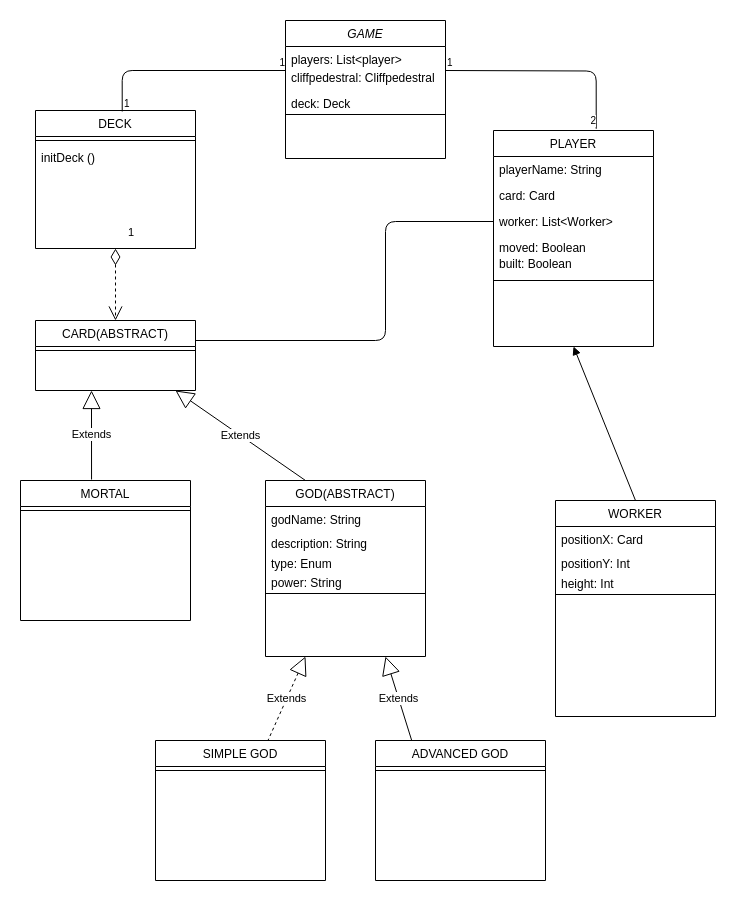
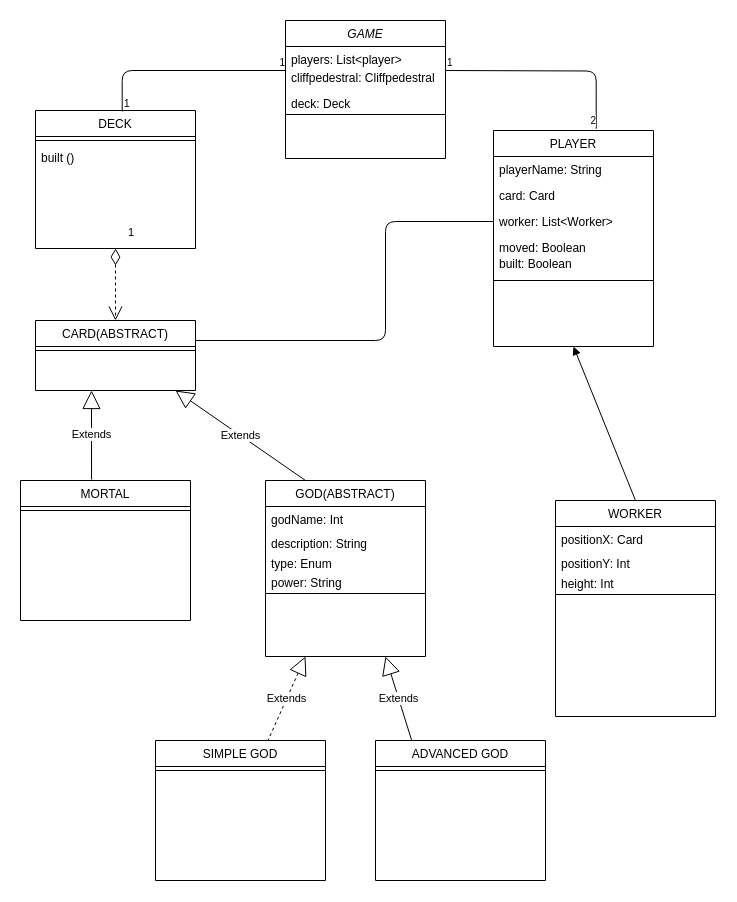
  <mxCell id="0" />
  <mxCell id="1" parent="0" />
  <mxCell id="2" value="PLAYER" style="swimlane;fontStyle=0;align=center;verticalAlign=top;childLayout=stackLayout;horizontal=1;startSize=26;horizontalStack=0;resizeParent=1;resizeLast=0;collapsible=1;marginBottom=0;rounded=0;shadow=0;strokeWidth=1;" parent="1" vertex="1"><mxGeometry x="493" y="130" width="160" height="216" as="geometry"><mxRectangle x="550" y="140" width="160" height="26" as="alternateBounds" /></mxGeometry></mxCell>
  <mxCell id="3" value="playerName: String" style="text;align=left;verticalAlign=top;spacingLeft=4;spacingRight=4;overflow=hidden;rotatable=0;points=[[0,0.5],[1,0.5]];portConstraint=eastwest;" parent="2" vertex="1"><mxGeometry y="26" width="160" height="26" as="geometry" /></mxCell>
  <mxCell id="4" value="card: Card" style="text;align=left;verticalAlign=top;spacingLeft=4;spacingRight=4;overflow=hidden;rotatable=0;points=[[0,0.5],[1,0.5]];portConstraint=eastwest;rounded=0;shadow=0;html=0;" parent="2" vertex="1"><mxGeometry y="52" width="160" height="26" as="geometry" /></mxCell>
  <mxCell id="5" value="worker: List&lt;Worker&gt;" style="text;align=left;verticalAlign=top;spacingLeft=4;spacingRight=4;overflow=hidden;rotatable=0;points=[[0,0.5],[1,0.5]];portConstraint=eastwest;rounded=0;shadow=0;html=0;" parent="2" vertex="1"><mxGeometry y="78" width="160" height="26" as="geometry" /></mxCell>
  <mxCell id="6" value="moved: Boolean&#10;" style="text;align=left;verticalAlign=top;spacingLeft=4;spacingRight=4;overflow=hidden;rotatable=0;points=[[0,0.5],[1,0.5]];portConstraint=eastwest;rounded=0;shadow=0;html=0;" parent="2" vertex="1"><mxGeometry y="104" width="160" height="26" as="geometry" /></mxCell>
  <mxCell id="7" value="" style="line;html=1;strokeWidth=1;align=left;verticalAlign=middle;spacingTop=-1;spacingLeft=3;spacingRight=3;rotatable=0;labelPosition=right;points=[];portConstraint=eastwest;" parent="2" vertex="1"><mxGeometry y="130" width="160" height="40" as="geometry" /></mxCell>
  <mxCell id="8" value="GAME" style="swimlane;fontStyle=2;align=center;verticalAlign=top;childLayout=stackLayout;horizontal=1;startSize=26;horizontalStack=0;resizeParent=1;resizeLast=0;collapsible=1;marginBottom=0;rounded=0;shadow=0;strokeWidth=1;" parent="1" vertex="1"><mxGeometry x="285" y="20" width="160" height="138" as="geometry"><mxRectangle x="230" y="140" width="160" height="26" as="alternateBounds" /></mxGeometry></mxCell>
  <mxCell id="9" value="players: List&lt;player&gt; " style="text;align=left;verticalAlign=top;spacingLeft=4;spacingRight=4;overflow=hidden;rotatable=0;points=[[0,0.5],[1,0.5]];portConstraint=eastwest;" parent="8" vertex="1"><mxGeometry y="26" width="160" height="18" as="geometry" /></mxCell>
  <mxCell id="10" value="cliffpedestral: Cliffpedestral" style="text;align=left;verticalAlign=top;spacingLeft=4;spacingRight=4;overflow=hidden;rotatable=0;points=[[0,0.5],[1,0.5]];portConstraint=eastwest;rounded=0;shadow=0;html=0;" parent="8" vertex="1"><mxGeometry y="44" width="160" height="26" as="geometry" /></mxCell>
  <mxCell id="11" value="deck: Deck" style="text;align=left;verticalAlign=top;spacingLeft=4;spacingRight=4;overflow=hidden;rotatable=0;points=[[0,0.5],[1,0.5]];portConstraint=eastwest;rounded=0;shadow=0;html=0;" parent="8" vertex="1"><mxGeometry y="70" width="160" height="20" as="geometry" /></mxCell>
  <mxCell id="12" value="" style="line;html=1;strokeWidth=1;align=left;verticalAlign=middle;spacingTop=-1;spacingLeft=3;spacingRight=3;rotatable=0;labelPosition=right;points=[];portConstraint=eastwest;" parent="8" vertex="1"><mxGeometry y="90" width="160" height="8" as="geometry" /></mxCell>
  <mxCell id="13" value="DECK" style="swimlane;fontStyle=0;align=center;verticalAlign=top;childLayout=stackLayout;horizontal=1;startSize=26;horizontalStack=0;resizeParent=1;resizeLast=0;collapsible=1;marginBottom=0;rounded=0;shadow=0;strokeWidth=1;" parent="1" vertex="1"><mxGeometry x="35" y="110" width="160" height="138" as="geometry"><mxRectangle x="130" y="380" width="160" height="26" as="alternateBounds" /></mxGeometry></mxCell>
  <mxCell id="14" value="" style="line;html=1;strokeWidth=1;align=left;verticalAlign=middle;spacingTop=-1;spacingLeft=3;spacingRight=3;rotatable=0;labelPosition=right;points=[];portConstraint=eastwest;" parent="13" vertex="1"><mxGeometry y="26" width="160" height="8" as="geometry" /></mxCell>
- <mxCell id="15" value="initDeck ()" style="text;align=left;verticalAlign=top;spacingLeft=4;spacingRight=4;overflow=hidden;rotatable=0;points=[[0,0.5],[1,0.5]];portConstraint=eastwest;fontStyle=0" parent="13" vertex="1"><mxGeometry y="34" width="160" height="26" as="geometry" /></mxCell>
+ <mxCell id="15" value="built ()" style="text;align=left;verticalAlign=top;spacingLeft=4;spacingRight=4;overflow=hidden;rotatable=0;points=[[0,0.5],[1,0.5]];portConstraint=eastwest;fontStyle=0" parent="13" vertex="1"><mxGeometry y="34" width="160" height="26" as="geometry" /></mxCell>
  <mxCell id="16" value="CARD(ABSTRACT)" style="swimlane;fontStyle=0;align=center;verticalAlign=top;childLayout=stackLayout;horizontal=1;startSize=26;horizontalStack=0;resizeParent=1;resizeLast=0;collapsible=1;marginBottom=0;rounded=0;shadow=0;strokeWidth=1;" parent="1" vertex="1"><mxGeometry x="35" y="320" width="160" height="70" as="geometry"><mxRectangle x="340" y="380" width="170" height="26" as="alternateBounds" /></mxGeometry></mxCell>
  <mxCell id="17" value="" style="line;html=1;strokeWidth=1;align=left;verticalAlign=middle;spacingTop=-1;spacingLeft=3;spacingRight=3;rotatable=0;labelPosition=right;points=[];portConstraint=eastwest;" parent="16" vertex="1"><mxGeometry y="26" width="160" height="8" as="geometry" /></mxCell>
  <mxCell id="18" value="Extends" style="endArrow=block;endSize=16;endFill=0;html=1;exitX=0.659;exitY=0.007;exitDx=0;exitDy=0;exitPerimeter=0;entryX=0.25;entryY=1;entryDx=0;entryDy=0;dashed=1;" parent="1" source="47" target="19" edge="1"><mxGeometry width="160" relative="1" as="geometry"><mxPoint x="255" y="735" as="sourcePoint" /><mxPoint x="335" y="645" as="targetPoint" /></mxGeometry></mxCell>
  <mxCell id="19" value="GOD(ABSTRACT)" style="swimlane;fontStyle=0;align=center;verticalAlign=top;childLayout=stackLayout;horizontal=1;startSize=26;horizontalStack=0;resizeParent=1;resizeLast=0;collapsible=1;marginBottom=0;rounded=0;shadow=0;strokeWidth=1;" parent="1" vertex="1"><mxGeometry x="265" y="480" width="160" height="176" as="geometry"><mxRectangle x="550" y="140" width="160" height="26" as="alternateBounds" /></mxGeometry></mxCell>
- <mxCell id="20" value="godName: String&#10;&#10;" style="text;align=left;verticalAlign=top;spacingLeft=4;spacingRight=4;overflow=hidden;rotatable=0;points=[[0,0.5],[1,0.5]];portConstraint=eastwest;" parent="19" vertex="1"><mxGeometry y="26" width="160" height="24" as="geometry" /></mxCell>
+ <mxCell id="20" value="godName: Int&#10;&#10;" style="text;align=left;verticalAlign=top;spacingLeft=4;spacingRight=4;overflow=hidden;rotatable=0;points=[[0,0.5],[1,0.5]];portConstraint=eastwest;" parent="19" vertex="1"><mxGeometry y="26" width="160" height="24" as="geometry" /></mxCell>
  <mxCell id="21" value="description: String" style="text;align=left;verticalAlign=top;spacingLeft=4;spacingRight=4;overflow=hidden;rotatable=0;points=[[0,0.5],[1,0.5]];portConstraint=eastwest;rounded=0;shadow=0;html=0;" parent="19" vertex="1"><mxGeometry y="50" width="160" height="26" as="geometry" /></mxCell>
  <mxCell id="22" value="" style="line;html=1;strokeWidth=1;align=left;verticalAlign=middle;spacingTop=-1;spacingLeft=3;spacingRight=3;rotatable=0;labelPosition=right;points=[];portConstraint=eastwest;" parent="19" vertex="1"><mxGeometry y="76" width="160" height="74" as="geometry" /></mxCell>
  <mxCell id="23" value="ADVANCED GOD" style="swimlane;fontStyle=0;align=center;verticalAlign=top;childLayout=stackLayout;horizontal=1;startSize=26;horizontalStack=0;resizeParent=1;resizeLast=0;collapsible=1;marginBottom=0;rounded=0;shadow=0;strokeWidth=1;" parent="1" vertex="1"><mxGeometry x="375" y="740" width="170" height="140" as="geometry"><mxRectangle x="550" y="140" width="160" height="26" as="alternateBounds" /></mxGeometry></mxCell>
  <mxCell id="24" value="" style="line;html=1;strokeWidth=1;align=left;verticalAlign=middle;spacingTop=-1;spacingLeft=3;spacingRight=3;rotatable=0;labelPosition=right;points=[];portConstraint=eastwest;" parent="23" vertex="1"><mxGeometry y="26" width="170" height="8" as="geometry" /></mxCell>
  <mxCell id="25" value="type: Enum" style="text;strokeColor=none;fillColor=none;align=left;verticalAlign=top;spacingLeft=4;spacingRight=4;overflow=hidden;rotatable=0;points=[[0,0.5],[1,0.5]];portConstraint=eastwest;" parent="1" vertex="1"><mxGeometry x="265" y="550" width="160" height="26" as="geometry" /></mxCell>
  <mxCell id="26" value="power: String" style="text;strokeColor=none;fillColor=none;align=left;verticalAlign=top;spacingLeft=4;spacingRight=4;overflow=hidden;rotatable=0;points=[[0,0.5],[1,0.5]];portConstraint=eastwest;" parent="1" vertex="1"><mxGeometry x="265" y="569" width="100" height="26" as="geometry" /></mxCell>
  <mxCell id="27" value="Extends" style="endArrow=block;endSize=16;endFill=0;html=1;entryX=0.75;entryY=1;entryDx=0;entryDy=0;" parent="1" target="19" edge="1"><mxGeometry width="160" relative="1" as="geometry"><mxPoint x="411.212" y="740" as="sourcePoint" /><mxPoint x="345" y="645" as="targetPoint" /></mxGeometry></mxCell>
  <mxCell id="28" value="Extends" style="endArrow=block;endSize=16;endFill=0;html=1;exitX=0.25;exitY=0;exitDx=0;exitDy=0;" parent="1" source="19" edge="1"><mxGeometry width="160" relative="1" as="geometry"><mxPoint x="225" y="500" as="sourcePoint" /><mxPoint x="175" y="390" as="targetPoint" /></mxGeometry></mxCell>
  <mxCell id="29" value="MORTAL" style="swimlane;fontStyle=0;align=center;verticalAlign=top;childLayout=stackLayout;horizontal=1;startSize=26;horizontalStack=0;resizeParent=1;resizeLast=0;collapsible=1;marginBottom=0;rounded=0;shadow=0;strokeWidth=1;" parent="1" vertex="1"><mxGeometry x="20" y="480" width="170" height="140" as="geometry"><mxRectangle x="550" y="140" width="160" height="26" as="alternateBounds" /></mxGeometry></mxCell>
  <mxCell id="30" value="" style="line;html=1;strokeWidth=1;align=left;verticalAlign=middle;spacingTop=-1;spacingLeft=3;spacingRight=3;rotatable=0;labelPosition=right;points=[];portConstraint=eastwest;" parent="29" vertex="1"><mxGeometry y="26" width="170" height="8" as="geometry" /></mxCell>
  <mxCell id="31" value="Extends" style="endArrow=block;endSize=16;endFill=0;html=1;exitX=0.418;exitY=-0.007;exitDx=0;exitDy=0;exitPerimeter=0;" parent="1" source="29" edge="1"><mxGeometry width="160" relative="1" as="geometry"><mxPoint x="190" y="510" as="sourcePoint" /><mxPoint x="91" y="390" as="targetPoint" /></mxGeometry></mxCell>
  <mxCell id="32" value="" style="endArrow=none;html=1;edgeStyle=orthogonalEdgeStyle;entryX=0;entryY=0.5;entryDx=0;entryDy=0;" parent="1" target="5" edge="1"><mxGeometry relative="1" as="geometry"><mxPoint x="195" y="340" as="sourcePoint" /><mxPoint x="355" y="340" as="targetPoint" /><Array as="points"><mxPoint x="385" y="340" /><mxPoint x="385" y="221" /></Array></mxGeometry></mxCell>
  <mxCell id="33" value="1" style="endArrow=open;html=1;endSize=12;startArrow=diamondThin;startSize=14;startFill=0;edgeStyle=orthogonalEdgeStyle;align=left;verticalAlign=bottom;entryX=0.5;entryY=0;entryDx=0;entryDy=0;exitX=0.5;exitY=1;exitDx=0;exitDy=0;dashed=1;" parent="1" source="13" target="16" edge="1"><mxGeometry x="0.062" y="-46" relative="1" as="geometry"><mxPoint x="104" y="250" as="sourcePoint" /><mxPoint x="115" y="290" as="targetPoint" /><mxPoint x="57" y="-45" as="offset" /></mxGeometry></mxCell>
  <mxCell id="34" value="WORKER" style="swimlane;fontStyle=0;align=center;verticalAlign=top;childLayout=stackLayout;horizontal=1;startSize=26;horizontalStack=0;resizeParent=1;resizeLast=0;collapsible=1;marginBottom=0;rounded=0;shadow=0;strokeWidth=1;" parent="1" vertex="1"><mxGeometry x="555" y="500" width="160" height="216" as="geometry"><mxRectangle x="550" y="140" width="160" height="26" as="alternateBounds" /></mxGeometry></mxCell>
  <mxCell id="35" value="positionX: Card&#10;" style="text;align=left;verticalAlign=top;spacingLeft=4;spacingRight=4;overflow=hidden;rotatable=0;points=[[0,0.5],[1,0.5]];portConstraint=eastwest;" parent="34" vertex="1"><mxGeometry y="26" width="160" height="24" as="geometry" /></mxCell>
  <mxCell id="36" value="positionY: Int" style="text;align=left;verticalAlign=top;spacingLeft=4;spacingRight=4;overflow=hidden;rotatable=0;points=[[0,0.5],[1,0.5]];portConstraint=eastwest;rounded=0;shadow=0;html=0;" parent="34" vertex="1"><mxGeometry y="50" width="160" height="20" as="geometry" /></mxCell>
  <mxCell id="37" value="height: Int" style="text;align=left;verticalAlign=top;spacingLeft=4;spacingRight=4;overflow=hidden;rotatable=0;points=[[0,0.5],[1,0.5]];portConstraint=eastwest;rounded=0;shadow=0;html=0;" parent="34" vertex="1"><mxGeometry y="70" width="160" height="20" as="geometry" /></mxCell>
  <mxCell id="38" value="" style="line;html=1;strokeWidth=1;align=left;verticalAlign=middle;spacingTop=-1;spacingLeft=3;spacingRight=3;rotatable=0;labelPosition=right;points=[];portConstraint=eastwest;" parent="34" vertex="1"><mxGeometry y="90" width="160" height="8" as="geometry" /></mxCell>
  <mxCell id="39" value="built: Boolean" style="text;align=left;verticalAlign=top;spacingLeft=4;spacingRight=4;overflow=hidden;rotatable=0;points=[[0,0.5],[1,0.5]];portConstraint=eastwest;rounded=0;shadow=0;html=0;" parent="1" vertex="1"><mxGeometry x="493" y="250" width="160" height="26" as="geometry" /></mxCell>
  <mxCell id="40" value="" style="endArrow=none;html=1;edgeStyle=orthogonalEdgeStyle;exitX=0.542;exitY=0.007;exitDx=0;exitDy=0;exitPerimeter=0;" parent="1" source="13" edge="1"><mxGeometry relative="1" as="geometry"><mxPoint x="125" y="70" as="sourcePoint" /><mxPoint x="285" y="70" as="targetPoint" /><Array as="points"><mxPoint x="122" y="70" /></Array></mxGeometry></mxCell>
  <mxCell id="41" value="1" style="resizable=0;html=1;align=left;verticalAlign=bottom;labelBackgroundColor=#ffffff;fontSize=10;" parent="40" connectable="0" vertex="1"><mxGeometry x="-1" relative="1" as="geometry" /></mxCell>
  <mxCell id="42" value="1" style="resizable=0;html=1;align=right;verticalAlign=bottom;labelBackgroundColor=#ffffff;fontSize=10;" parent="40" connectable="0" vertex="1"><mxGeometry x="1" relative="1" as="geometry" /></mxCell>
  <mxCell id="43" value="" style="endArrow=none;html=1;edgeStyle=orthogonalEdgeStyle;entryX=0.642;entryY=-0.008;entryDx=0;entryDy=0;entryPerimeter=0;" parent="1" target="2" edge="1"><mxGeometry relative="1" as="geometry"><mxPoint x="445" y="70" as="sourcePoint" /><mxPoint x="605" y="70" as="targetPoint" /></mxGeometry></mxCell>
  <mxCell id="44" value="1" style="resizable=0;html=1;align=left;verticalAlign=bottom;labelBackgroundColor=#ffffff;fontSize=10;" parent="43" connectable="0" vertex="1"><mxGeometry x="-1" relative="1" as="geometry" /></mxCell>
  <mxCell id="45" value="2" style="resizable=0;html=1;align=right;verticalAlign=bottom;labelBackgroundColor=#ffffff;fontSize=10;" parent="43" connectable="0" vertex="1"><mxGeometry x="1" relative="1" as="geometry" /></mxCell>
  <mxCell id="46" value="" style="endArrow=block;html=1;exitX=0.5;exitY=0;exitDx=0;exitDy=0;entryX=0.5;entryY=1;entryDx=0;entryDy=0;" parent="1" source="34" target="2" edge="1"><mxGeometry width="50" height="50" relative="1" as="geometry"><mxPoint x="575" y="460" as="sourcePoint" /><mxPoint x="625" y="410" as="targetPoint" /></mxGeometry></mxCell>
  <mxCell id="47" value="SIMPLE GOD" style="swimlane;fontStyle=0;align=center;verticalAlign=top;childLayout=stackLayout;horizontal=1;startSize=26;horizontalStack=0;resizeParent=1;resizeLast=0;collapsible=1;marginBottom=0;rounded=0;shadow=0;strokeWidth=1;" parent="1" vertex="1"><mxGeometry x="155" y="740" width="170" height="140" as="geometry"><mxRectangle x="550" y="140" width="160" height="26" as="alternateBounds" /></mxGeometry></mxCell>
  <mxCell id="48" value="" style="line;html=1;strokeWidth=1;align=left;verticalAlign=middle;spacingTop=-1;spacingLeft=3;spacingRight=3;rotatable=0;labelPosition=right;points=[];portConstraint=eastwest;" parent="47" vertex="1"><mxGeometry y="26" width="170" height="8" as="geometry" /></mxCell>
